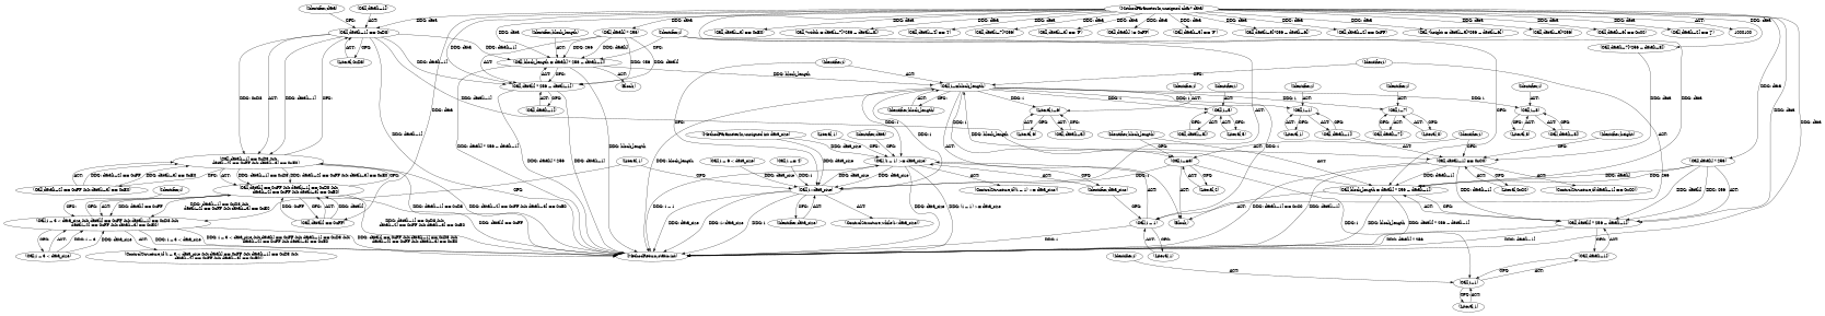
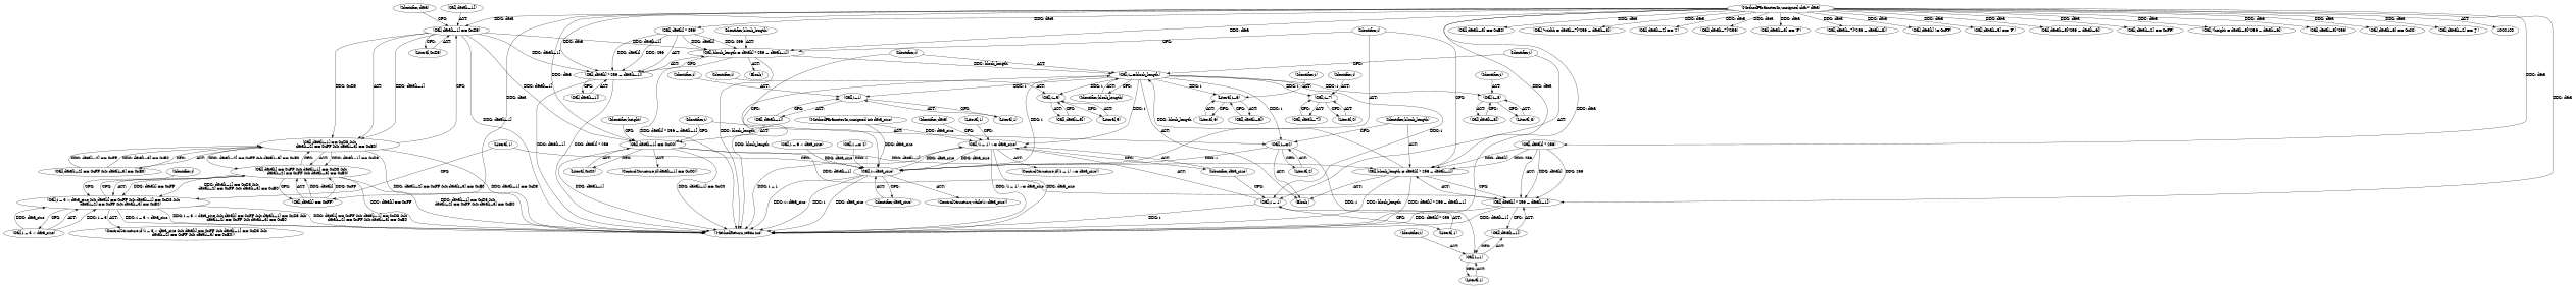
  digraph {
    n1 [label="(Call,data[i+1] == 0xD8)"]
    n2 [label="(Call,data[i+1] == 0xD8 &&\n            data[i+2] == 0xFF && data[i+3] == 0xE0)"]
    n3 [label="(Call,block_length = data[i] * 256 + data[i+1])"]
    n4 [label="(Call,data[i] * 256 + data[i+1])"]
    n5 [label="(Call,data[i+1] == 0xC0)"]
    n6 [label="(MethodReturn,static int)"]
    n7 [label="(Literal,0xD8)"]
    n8 [label="(Call,data[i] == 0xFF && data[i+1] == 0xD8 &&\n            data[i+2] == 0xFF && data[i+3] == 0xE0)"]
    n9 [label="(Call,data[i+2] == 0xFF && data[i+3] == 0xE0)"]
    n10 [label="(Call,i+=block_length)"]
    n11 [label="(Block,)"]
    n12 [label="(Call,data[i+1])"]
    n13 [label="(Call,block_length = data[i] * 256 + data[i+1])"]
    n14 [label="(Call,data[i] * 256 + data[i+1])"]
    n15 [label="(Literal,0xC0)"]
    n16 [label="(ControlStructure,if(data[i+1] == 0xC0))"]
    n17 [label="(MethodParameterIn,unsigned char* data)"]
    n18 [label="(Call,data[i+3] == 0xE0)"]
    n19 [label="(Call,*width = data[i+7]*256 + data[i+8])"]
    n20 [label="(Call,data[i+4] == 'I')"]
    n21 [label="(Call,data[i+7]*256)"]
    n22 [label="(Call,data[i] * 256)"]
    n23 [label="(Call,data[i+3] == 'F')"]
    n24 [label="(Call,data[i+7]*256 + data[i+8])"]
    n25 [label="(Call,data[i] != 0xFF)"]
    n26 [label="(Call,data[i+5] == 'F')"]
    n27 [label="(Call,data[i+5]*256 + data[i+6])"]
    n28 [label="(Call,data[i+2] == 0xFF)"]
    n29 [label="(Call,*height = data[i+5]*256 + data[i+6])"]
    n30 [label="(Call,data[i+5]*256)"]
    n31 [label="(Call,data[i] * 256)"]
    n32 [label="(Call,data[i+6] == 0x00)"]
    n33 [label="(Call,data[i] == 0xFF)"]
    n34 [label="(Call,data[i+2] == 'J')"]
    1000100
    n36 [label="(Block,)"]
    n37 [label="(Call,data[i+1])"]
    n38 [label="(Call,i + 3 < data_size && data[i] == 0xFF && data[i+1] == 0xD8 &&\n            data[i+2] == 0xFF && data[i+3] == 0xE0)"]
    n39 [label="(Call,i + 3 < data_size)"]
    n40 [label="(ControlStructure,if (i + 3 < data_size && data[i] == 0xFF && data[i+1] == 0xD8 &&\n            data[i+2] == 0xFF && data[i+3] == 0xE0))"]
    n41 [label="(Call,(i + 1) >= data_size)"]
    n42 [label="(Call,i + 1)"]
    n43 [label="(Call,i+1)"]
    n44 [label="(Call,i+5)"]
    n45 [label="(Literal,i+6)"]
    n46 [label="(Call,i+7)"]
    n47 [label="(Call,i+8)"]
-   n48 [label="(Call,i+=3)"]
+   n48 [label="(Call,i+=2)"]
    n49 [label="(Identifier,block_length)"]
    n50 [label="(Call,i<data_size)"]
    n51 [label="(Identifier,data_size)"]
    n52 [label="(ControlStructure,if((i + 1) >= data_size))"]
    n53 [label="(Literal,1)"]
    n54 [label="(Literal,1)"]
    n55 [label="(Call,data[i+1])"]
    n56 [label="(Literal,5)"]
    n57 [label="(Call,data[i+5])"]
    n58 [label="(Literal,6)"]
    n59 [label="(Call,data[i+6])"]
    n60 [label="(Call,data[i+7])"]
    n61 [label="(Literal,0)"]
    n62 [label="(Literal,8)"]
    n63 [label="(Call,data[i+8])"]
    n64 [label="(Call,i+1)"]
    n65 [label="(Literal,2)"]
    n66 [label="(Identifier,data_size)"]
    n67 [label="(ControlStructure,while(i<data_size))"]
    n68 [label="(Literal,1)"]
    n69 [label="(Literal,1)"]
    n70 [label="(Call,i + 6 < data_size)"]
    n71 [label="(Identifier,i)"]
    n72 [label="(Identifier,i)"]
    n73 [label="(Identifier,i)"]
    n74 [label="(Identifier,i)"]
    n75 [label="(Identifier,i)"]
    n76 [label="(Identifier,height)"]
    n77 [label="(Call,i += 4)"]
    n78 [label="(Identifier,i)"]
    n79 [label="(Identifier,i)"]
    n80 [label="(Identifier,block_length)"]
    n81 [label="(Identifier,i)"]
    n82 [label="(Identifier,data)"]
    n83 [label="(Identifier,i)"]
    n84 [label="(Identifier,data)"]
    n85 [label="(Identifier,i)"]
    n86 [label="(Literal,1)"]
    n87 [label="(MethodParameterIn,unsigned int data_size)"]
    n88 [label="(Identifier,i)"]
    n89 [label="(Call,data[i+1])"]
    n90 [label="(Identifier,block_length)"]
    n1 -> n2 [label="AST: "]
    n1 -> n2 [label="DDG: data[i+1]"]
    n1 -> n2 [label="DDG: 0xD8"]
    n1 -> n3 [label="DDG: data[i+1]"]
    n1 -> n4 [label="DDG: data[i+1]"]
    n1 -> n5 [label="DDG: data[i+1]"]
    n1 -> n6 [label="DDG: data[i+1]"]
    n1 -> n7 [label="CFG: "]
    n2 -> n1 [label="CFG: "]
    n2 -> n6 [label="DDG: data[i+1] == 0xD8"]
    n2 -> n6 [label="DDG: data[i+2] == 0xFF && data[i+3] == 0xE0"]
    n2 -> n8 [label="AST: "]
    n2 -> n8 [label="DDG: data[i+1] == 0xD8"]
    n2 -> n8 [label="DDG: data[i+2] == 0xFF && data[i+3] == 0xE0"]
    n2 -> n9 [label="CFG: "]
    n3 -> n4 [label="CFG: "]
    n3 -> n6 [label="DDG: data[i] * 256 + data[i+1]"]
    n3 -> n6 [label="DDG: block_length"]
    n3 -> n10 [label="DDG: block_length"]
    n3 -> n11 [label="AST: "]
    n4 -> n3 [label="AST: "]
    n4 -> n6 [label="DDG: data[i] * 256"]
    n4 -> n6 [label="DDG: data[i+1]"]
    n4 -> n12 [label="CFG: "]
    n5 -> n6 [label="DDG: data[i+1]"]
    n5 -> n6 [label="DDG: data[i+1] == 0xC0"]
    n5 -> n13 [label="DDG: data[i+1]"]
    n5 -> n14 [label="DDG: data[i+1]"]
    n5 -> n15 [label="CFG: "]
    n5 -> n16 [label="AST: "]
    n7 -> n1 [label="AST: "]
    n8 -> n2 [label="CFG: "]
    n8 -> n6 [label="DDG: data[i] == 0xFF"]
    n8 -> n6 [label="DDG: data[i+1] == 0xD8 &&\n            data[i+2] == 0xFF && data[i+3] == 0xE0"]
    n8 -> n33 [label="CFG: "]
    n8 -> n38 [label="AST: "]
    n8 -> n38 [label="DDG: data[i] == 0xFF"]
    n8 -> n38 [label="DDG: data[i+1] == 0xD8 &&\n            data[i+2] == 0xFF && data[i+3] == 0xE0"]
    n9 -> n2 [label="AST: "]
    n9 -> n2 [label="DDG: data[i+2] == 0xFF"]
    n9 -> n2 [label="DDG: data[i+3] == 0xE0"]
    n10 -> n6 [label="DDG: block_length"]
    n10 -> n36 [label="AST: "]
    n10 -> n41 [label="DDG: i"]
    n10 -> n42 [label="DDG: i"]
    n10 -> n43 [label="DDG: i"]
    n10 -> n44 [label="DDG: i"]
    n10 -> n45 [label="DDG: i"]
    n10 -> n46 [label="DDG: i"]
    n10 -> n47 [label="DDG: i"]
    n10 -> n48 [label="DDG: i"]
    n10 -> n49 [label="CFG: "]
    n12 -> n4 [label="AST: "]
    n13 -> n6 [label="DDG: data[i] * 256 + data[i+1]"]
    n13 -> n6 [label="DDG: block_length"]
    n13 -> n10 [label="DDG: block_length"]
    n13 -> n14 [label="CFG: "]
    n13 -> n36 [label="AST: "]
    n14 -> n6 [label="DDG: data[i] * 256"]
    n14 -> n6 [label="DDG: data[i+1]"]
    n14 -> n13 [label="AST: "]
    n14 -> n37 [label="CFG: "]
    n15 -> n5 [label="AST: "]
    n17 -> n1 [label="DDG: data"]
    n17 -> n3 [label="DDG: data"]
    n17 -> n4 [label="DDG: data"]
-   n24 -> n5 [label="DDG: data"]
+   n17 -> n5 [label="DDG: data"]
    n17 -> n6 [label="DDG: data"]
    n17 -> n13 [label="DDG: data"]
    n17 -> n14 [label="DDG: data"]
    n17 -> n18 [label="DDG: data"]
    n17 -> n19 [label="DDG: data"]
    n17 -> n20 [label="DDG: data"]
    n17 -> n21 [label="DDG: data"]
    n17 -> n22 [label="DDG: data"]
    n17 -> n23 [label="DDG: data"]
    n17 -> n24 [label="DDG: data"]
    n17 -> n25 [label="DDG: data"]
    n17 -> n26 [label="DDG: data"]
    n17 -> n27 [label="DDG: data"]
    n17 -> n28 [label="DDG: data"]
    n17 -> n29 [label="DDG: data"]
    n17 -> n30 [label="DDG: data"]
    n17 -> n31 [label="DDG: data"]
    n17 -> n32 [label="DDG: data"]
    n17 -> n33 [label="DDG: data"]
    n17 -> n34 [label="DDG: data"]
    n17 -> 1000100 [label="AST: "]
    n22 -> n13 [label="DDG: data[i]"]
    n22 -> n13 [label="DDG: 256"]
    n22 -> n14 [label="AST: "]
    n22 -> n14 [label="DDG: data[i]"]
    n22 -> n14 [label="DDG: 256"]
    n31 -> n3 [label="DDG: data[i]"]
    n31 -> n3 [label="DDG: 256"]
    n31 -> n4 [label="AST: "]
    n31 -> n4 [label="DDG: data[i]"]
    n31 -> n4 [label="DDG: 256"]
    n33 -> n8 [label="AST: "]
    n33 -> n8 [label="DDG: data[i]"]
    n33 -> n8 [label="DDG: 0xFF"]
    n37 -> n14 [label="AST: "]
    n37 -> n64 [label="CFG: "]
    n38 -> n6 [label="DDG: data[i] == 0xFF && data[i+1] == 0xD8 &&\n            data[i+2] == 0xFF && data[i+3] == 0xE0"]
    n38 -> n6 [label="DDG: i + 3 < data_size"]
    n38 -> n6 [label="DDG: i + 3 < data_size && data[i] == 0xFF && data[i+1] == 0xD8 &&\n            data[i+2] == 0xFF && data[i+3] == 0xE0"]
    n38 -> n8 [label="CFG: "]
    n38 -> n39 [label="CFG: "]
    n38 -> n40 [label="AST: "]
    n39 -> n38 [label="AST: "]
    n39 -> n38 [label="DDG: i + 3"]
    n39 -> n38 [label="DDG: data_size"]
    n41 -> n6 [label="DDG: i + 1"]
    n41 -> n6 [label="DDG: (i + 1) >= data_size"]
    n41 -> n6 [label="DDG: data_size"]
    n41 -> n50 [label="DDG: data_size"]
    n41 -> n51 [label="CFG: "]
    n41 -> n52 [label="AST: "]
    n42 -> n6 [label="DDG: i"]
    n42 -> n41 [label="AST: "]
    n42 -> n53 [label="CFG: "]
    n43 -> n54 [label="CFG: "]
    n43 -> n55 [label="AST: "]
    n44 -> n56 [label="CFG: "]
    n44 -> n57 [label="AST: "]
    n45 -> n58 [label="CFG: "]
    n45 -> n59 [label="AST: "]
    n46 -> n60 [label="AST: "]
    n46 -> n61 [label="CFG: "]
    n47 -> n62 [label="CFG: "]
    n47 -> n63 [label="AST: "]
    n48 -> n36 [label="AST: "]
    n48 -> n50 [label="DDG: i"]
    n48 -> n64 [label="DDG: i"]
    n48 -> n65 [label="CFG: "]
    n49 -> n10 [label="AST: "]
    n50 -> n6 [label="DDG: data_size"]
    n50 -> n6 [label="DDG: i<data_size"]
    n50 -> n6 [label="DDG: i"]
    n50 -> n10 [label="DDG: i"]
    n50 -> n41 [label="DDG: data_size"]
    n50 -> n66 [label="CFG: "]
    n50 -> n67 [label="AST: "]
    n51 -> n41 [label="AST: "]
    n51 -> n42 [label="CFG: "]
    n53 -> n42 [label="AST: "]
    n54 -> n43 [label="AST: "]
    n55 -> n5 [label="AST: "]
    n55 -> n43 [label="CFG: "]
    n56 -> n44 [label="AST: "]
    n57 -> n44 [label="CFG: "]
    n58 -> n45 [label="AST: "]
    n59 -> n45 [label="CFG: "]
    n60 -> n46 [label="CFG: "]
    n61 -> n46 [label="AST: "]
    n62 -> n47 [label="AST: "]
    n63 -> n47 [label="CFG: "]
    n64 -> n37 [label="AST: "]
    n64 -> n68 [label="CFG: "]
    n65 -> n48 [label="AST: "]
    n66 -> n50 [label="AST: "]
    n68 -> n64 [label="AST: "]
    n69 -> n41 [label="CFG: "]
    n70 -> n50 [label="DDG: data_size"]
    n71 -> n44 [label="AST: "]
    n72 -> n43 [label="AST: "]
    n73 -> n45 [label="AST: "]
    n74 -> n5 [label="CFG: "]
    n74 -> n48 [label="AST: "]
    n75 -> n10 [label="AST: "]
    n75 -> n50 [label="CFG: "]
    n76 -> n5 [label="CFG: "]
    n77 -> n50 [label="DDG: i"]
    n78 -> n3 [label="CFG: "]
    n78 -> n13 [label="CFG: "]
    n78 -> n50 [label="AST: "]
    n79 -> n46 [label="AST: "]
    n80 -> n13 [label="AST: "]
    n80 -> n48 [label="CFG: "]
    n81 -> n10 [label="CFG: "]
    n81 -> n42 [label="AST: "]
    n82 -> n1 [label="CFG: "]
    n83 -> n64 [label="AST: "]
    n84 -> n41 [label="CFG: "]
    n85 -> n38 [label="CFG: "]
    n86 -> n38 [label="CFG: "]
    n86 -> n50 [label="CFG: "]
    n87 -> n41 [label="DDG: data_size"]
    n87 -> n50 [label="DDG: data_size"]
    n88 -> n47 [label="AST: "]
    n89 -> n1 [label="AST: "]
    n90 -> n3 [label="AST: "]
  }
